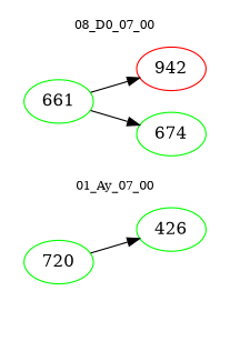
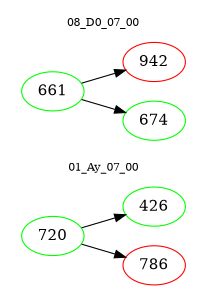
  digraph {
    rankdir=LR
    node [color=green]
    edge [color=black]
    n1 [label=720]
+   n2 [color=red label=786]
    n3 [label=426]
    n4 [label=661]
    n5 [label=674]
    n6 [color=red label=942]
    subgraph cluster_1 {
      color=white
      fontsize=10
      label="01_Ay_07_00"
      n1
+     n2
      n3
    }
    subgraph cluster_2 {
      color=white
      fontsize=10
      label="08_D0_07_00"
      n4
      n5
      n6
    }
+   n1 -> n2
    n1 -> n3
    n4 -> n5
    n4 -> n6
  }
